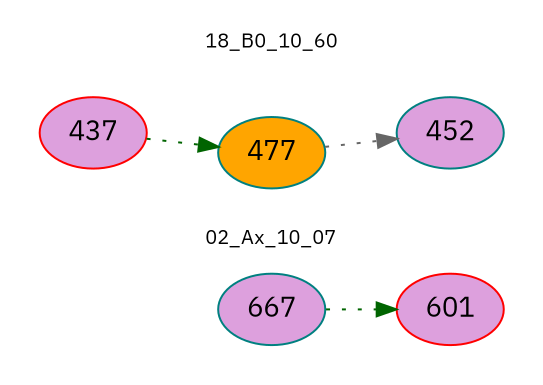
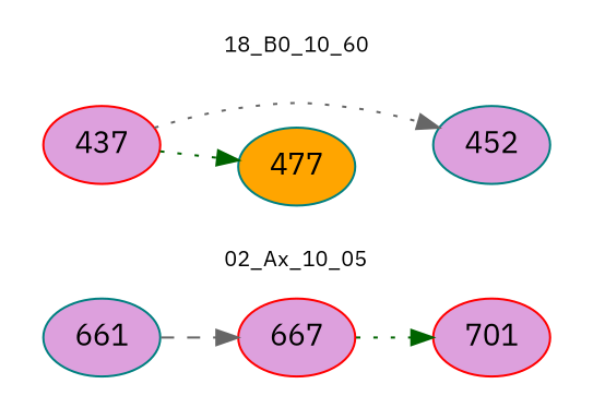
  digraph {
    fontname="IBM Plex Sans"
    rankdir=LR
    node [color=teal fillcolor=plum fontname="IBM Plex Sans" style=filled]
    edge [color=gray40 fontname="IBM Plex Sans" style=dotted]
-   n2 [label=667]
-   n3 [color=red label=601]
+   n1 [label=661]
+   n2 [color=red label=667]
+   n3 [color=red label=701]
    n4 [color=red label=437]
    n5 [fillcolor=orange label=477]
    n6 [label=452]
    subgraph cluster_1 {
      color=white
      fontsize=10
-     label="02_Ax_10_07"
+     label="02_Ax_10_05"
+     n1
      n2
      n3
    }
    subgraph cluster_2 {
      color=white
      fontsize=10
      label="18_B0_10_60"
      n4
      n5
      n6
    }
+   n1 -> n2 [style=dashed]
    n2 -> n3 [color=darkgreen]
    n4 -> n5 [color=darkgreen]
-   n5 -> n6
+   n4 -> n6
  }
